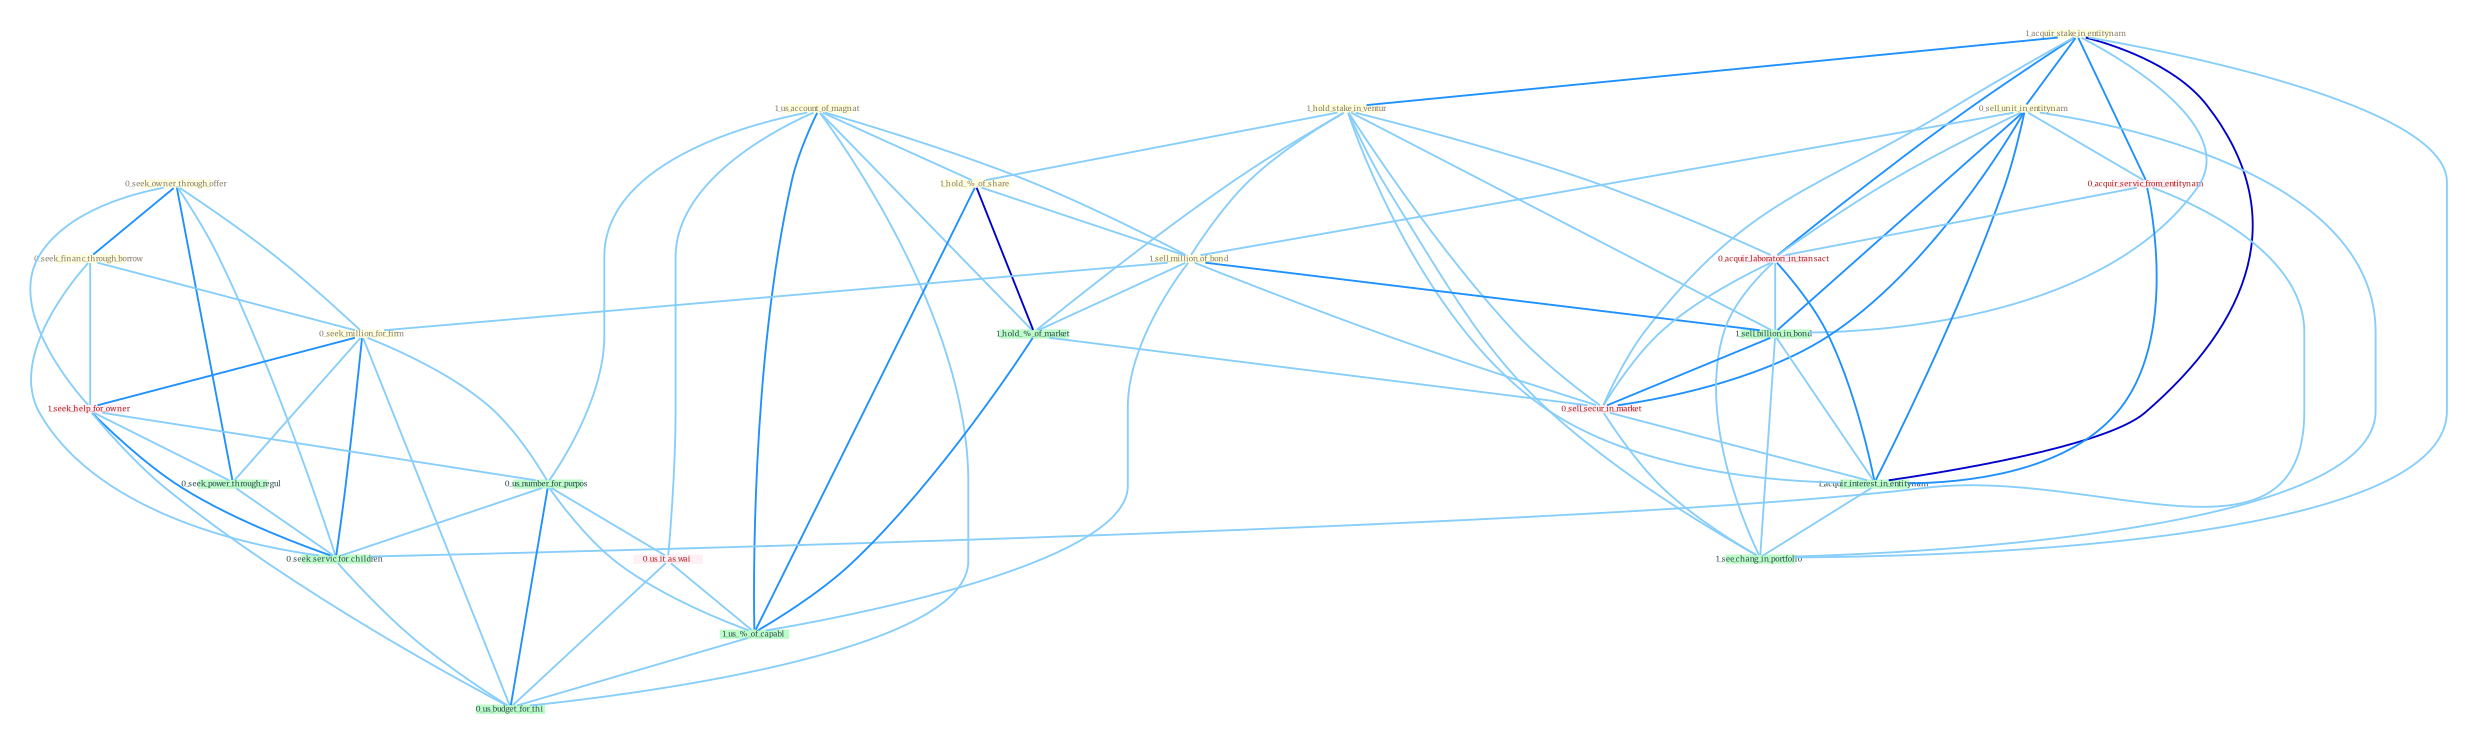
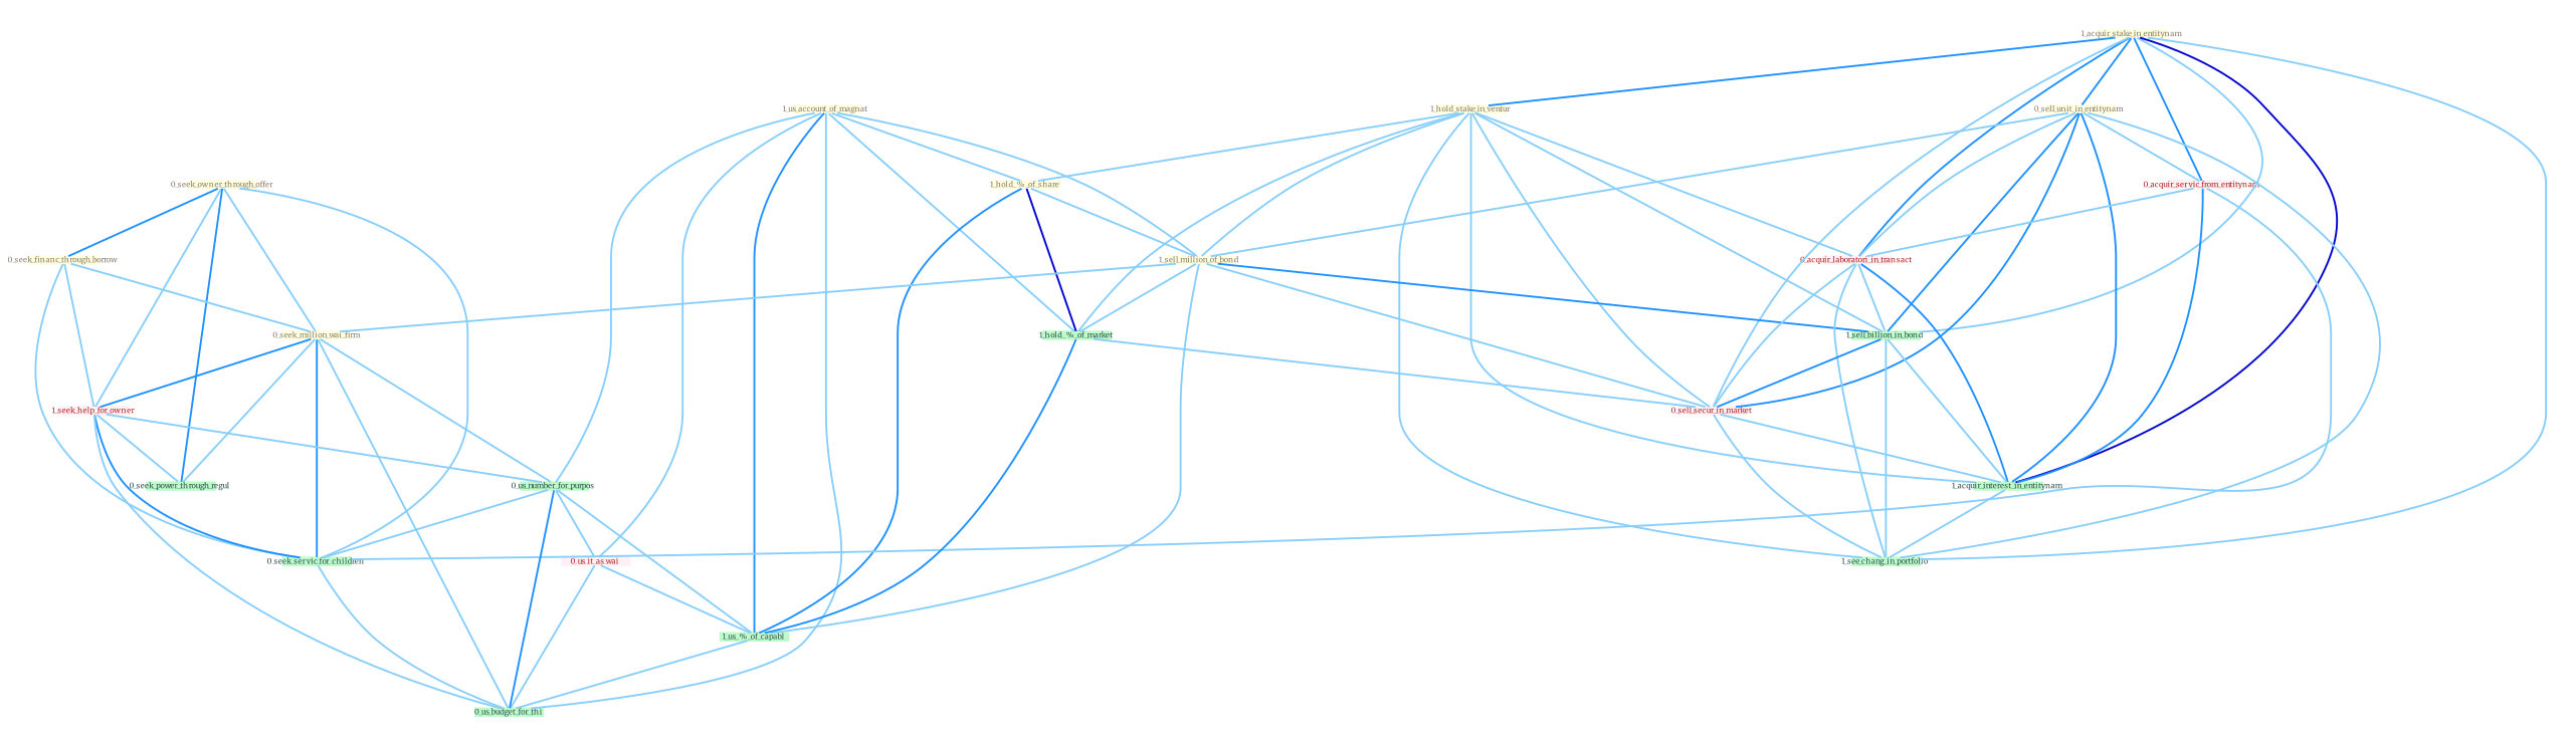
  graph {
    fontname=Merriweather
    node [color="#ffffe0" fixedsize=true fontcolor="#8b7d6b" fontname=Merriweather fontsize=4 shape=polygon style=filled]
    edge [color="#87cefa" fontname=Merriweather w=1]
    "1_acquir_stake_in_entitynam " [height=.06 width=.5]
    n2 [height=.06 label="0_seek_owner_through_offer" width=.5]
    "1_hold_stake_in_ventur " [height=.06 width=.5]
    "1_us_account_of_magnat " [height=.06 width=.5]
    "0_sell_unit_in_entitynam " [height=.06 width=.5]
    "0_seek_financ_through_borrow " [height=.06 width=.5]
    "1_hold_%_of_share " [height=.06 width=.5]
    "1_sell_million_of_bond " [height=.06 width=.5]
-   "0_seek_million_for_firm " [height=.06 width=.5]
+   "0_seek_million_for_firm " [height=.06 width=.5 label="0_seek_million_wai_firm"]
    "1_seek_help_for_owner " [color="#fff0f5" fontcolor="#b22222" height=.06 width=.5]
    "0_acquir_servic_from_entitynam " [color="#fff0f5" fontcolor="#b22222" height=.06 width=.5]
    "0_acquir_laboratori_in_transact " [color="#fff0f5" fontcolor="#b22222" height=.06 width=.5]
    "0_us_it_as_wai " [color="#fff0f5" fontcolor="#b22222" height=.06 width=.5]
    "0_sell_secur_in_market " [color="#fff0f5" fontcolor="#b22222" height=.06 width=.5]
    "1_sell_billion_in_bond " [color="#BDFCC9" fontcolor="#2f4f4f" height=.06 width=.5]
    "1_acquir_interest_in_entitynam " [color="#BDFCC9" fontcolor="#2f4f4f" height=.06 width=.5]
    "1_see_chang_in_portfolio " [color="#BDFCC9" fontcolor="#2f4f4f" height=.06 width=.5]
    "0_seek_power_through_regul " [color="#BDFCC9" fontcolor="#2f4f4f" height=.06 width=.5]
    "0_seek_servic_for_children " [color="#BDFCC9" fontcolor="#2f4f4f" height=.06 width=.5]
    "1_hold_%_of_market " [color="#BDFCC9" fontcolor="#2f4f4f" height=.06 width=.5]
    "0_us_number_for_purpos " [color="#BDFCC9" fontcolor="#2f4f4f" height=.06 width=.5]
    "1_us_%_of_capabl " [color="#BDFCC9" fontcolor="#2f4f4f" height=.06 width=.5]
    "0_us_budget_for_thi " [color="#BDFCC9" fontcolor="#2f4f4f" height=.06 width=.5]
    subgraph sub_1 {
      "1_acquir_stake_in_entitynam "
      n2
      "1_hold_stake_in_ventur "
      "1_us_account_of_magnat "
      "0_sell_unit_in_entitynam "
      "0_seek_financ_through_borrow "
      "1_hold_%_of_share "
      "1_sell_million_of_bond "
      "0_seek_million_for_firm "
    }
    subgraph sub_2 {
      "1_seek_help_for_owner "
      "0_acquir_servic_from_entitynam "
      "0_acquir_laboratori_in_transact "
      "0_us_it_as_wai "
      "0_sell_secur_in_market "
    }
    "1_acquir_stake_in_entitynam " -- "1_hold_stake_in_ventur " [color="#1e90ff" w=2]
    "1_acquir_stake_in_entitynam " -- "0_sell_unit_in_entitynam " [color="#1e90ff" w=2]
    "1_acquir_stake_in_entitynam " -- "0_acquir_servic_from_entitynam " [color="#1e90ff" w=2]
    "1_acquir_stake_in_entitynam " -- "0_acquir_laboratori_in_transact " [color="#1e90ff" w=2]
    "1_acquir_stake_in_entitynam " -- "0_sell_secur_in_market "
    "1_acquir_stake_in_entitynam " -- "1_sell_billion_in_bond "
    "1_acquir_stake_in_entitynam " -- "1_acquir_interest_in_entitynam " [color="#0000cd" w=3]
    "1_acquir_stake_in_entitynam " -- "1_see_chang_in_portfolio "
    n2 -- "0_seek_financ_through_borrow " [color="#1e90ff" w=2]
    n2 -- "0_seek_million_for_firm "
    n2 -- "1_seek_help_for_owner "
    n2 -- "0_seek_power_through_regul " [color="#1e90ff" w=2]
    n2 -- "0_seek_servic_for_children "
    "1_hold_stake_in_ventur " -- "1_hold_%_of_share "
    "1_hold_stake_in_ventur " -- "1_sell_million_of_bond "
    "1_hold_stake_in_ventur " -- "0_acquir_laboratori_in_transact "
    "1_hold_stake_in_ventur " -- "0_sell_secur_in_market "
    "1_hold_stake_in_ventur " -- "1_sell_billion_in_bond "
    "1_hold_stake_in_ventur " -- "1_acquir_interest_in_entitynam "
    "1_hold_stake_in_ventur " -- "1_see_chang_in_portfolio "
    "1_hold_stake_in_ventur " -- "1_hold_%_of_market "
    "1_us_account_of_magnat " -- "1_hold_%_of_share "
    "1_us_account_of_magnat " -- "1_sell_million_of_bond "
    "1_us_account_of_magnat " -- "0_us_it_as_wai "
    "1_us_account_of_magnat " -- "1_hold_%_of_market "
    "1_us_account_of_magnat " -- "0_us_number_for_purpos "
    "1_us_account_of_magnat " -- "1_us_%_of_capabl " [color="#1e90ff" w=2]
    "1_us_account_of_magnat " -- "0_us_budget_for_thi "
    "0_sell_unit_in_entitynam " -- "1_sell_million_of_bond "
    "0_sell_unit_in_entitynam " -- "0_acquir_servic_from_entitynam "
    "0_sell_unit_in_entitynam " -- "0_acquir_laboratori_in_transact "
    "0_sell_unit_in_entitynam " -- "0_sell_secur_in_market " [color="#1e90ff" w=2]
    "0_sell_unit_in_entitynam " -- "1_sell_billion_in_bond " [color="#1e90ff" w=2]
    "0_sell_unit_in_entitynam " -- "1_acquir_interest_in_entitynam " [color="#1e90ff" w=2]
    "0_sell_unit_in_entitynam " -- "1_see_chang_in_portfolio "
    "0_seek_financ_through_borrow " -- "0_seek_million_for_firm "
    "0_seek_financ_through_borrow " -- "1_seek_help_for_owner "
    "0_seek_financ_through_borrow " -- "0_seek_servic_for_children "
    "1_hold_%_of_share " -- "1_sell_million_of_bond "
    "1_hold_%_of_share " -- "1_hold_%_of_market " [color="#0000cd" w=3]
    "1_hold_%_of_share " -- "1_us_%_of_capabl " [color="#1e90ff" w=2]
    "1_sell_million_of_bond " -- "0_seek_million_for_firm "
    "1_sell_million_of_bond " -- "0_sell_secur_in_market "
    "1_sell_million_of_bond " -- "1_sell_billion_in_bond " [color="#1e90ff" w=2]
    "1_sell_million_of_bond " -- "1_hold_%_of_market "
    "1_sell_million_of_bond " -- "1_us_%_of_capabl "
    "0_seek_million_for_firm " -- "1_seek_help_for_owner " [color="#1e90ff" w=2]
    "0_seek_million_for_firm " -- "0_seek_power_through_regul "
    "0_seek_million_for_firm " -- "0_seek_servic_for_children " [color="#1e90ff" w=2]
    "0_seek_million_for_firm " -- "0_us_number_for_purpos "
    "0_seek_million_for_firm " -- "0_us_budget_for_thi "
    "1_seek_help_for_owner " -- "0_seek_power_through_regul "
    "1_seek_help_for_owner " -- "0_seek_servic_for_children " [color="#1e90ff" w=2]
    "1_seek_help_for_owner " -- "0_us_number_for_purpos "
    "1_seek_help_for_owner " -- "0_us_budget_for_thi "
    "0_acquir_servic_from_entitynam " -- "0_acquir_laboratori_in_transact "
    "0_acquir_servic_from_entitynam " -- "1_acquir_interest_in_entitynam " [color="#1e90ff" w=2]
    "0_acquir_servic_from_entitynam " -- "0_seek_servic_for_children "
    "0_acquir_laboratori_in_transact " -- "0_sell_secur_in_market "
    "0_acquir_laboratori_in_transact " -- "1_sell_billion_in_bond "
    "0_acquir_laboratori_in_transact " -- "1_acquir_interest_in_entitynam " [color="#1e90ff" w=2]
    "0_acquir_laboratori_in_transact " -- "1_see_chang_in_portfolio "
    "0_us_it_as_wai " -- "1_us_%_of_capabl "
    "0_us_it_as_wai " -- "0_us_budget_for_thi "
    "0_sell_secur_in_market " -- "1_acquir_interest_in_entitynam "
    "0_sell_secur_in_market " -- "1_see_chang_in_portfolio "
    "1_sell_billion_in_bond " -- "0_sell_secur_in_market " [color="#1e90ff" w=2]
    "1_sell_billion_in_bond " -- "1_acquir_interest_in_entitynam "
    "1_sell_billion_in_bond " -- "1_see_chang_in_portfolio "
    "1_acquir_interest_in_entitynam " -- "1_see_chang_in_portfolio "
-   "0_seek_power_through_regul " -- "0_seek_servic_for_children "
    "0_seek_servic_for_children " -- "0_us_budget_for_thi "
    "1_hold_%_of_market " -- "0_sell_secur_in_market "
    "1_hold_%_of_market " -- "1_us_%_of_capabl " [color="#1e90ff" w=2]
    "0_us_number_for_purpos " -- "0_us_it_as_wai "
    "0_us_number_for_purpos " -- "0_seek_servic_for_children "
    "0_us_number_for_purpos " -- "1_us_%_of_capabl "
    "0_us_number_for_purpos " -- "0_us_budget_for_thi " [color="#1e90ff" w=2]
    "1_us_%_of_capabl " -- "0_us_budget_for_thi "
  }
